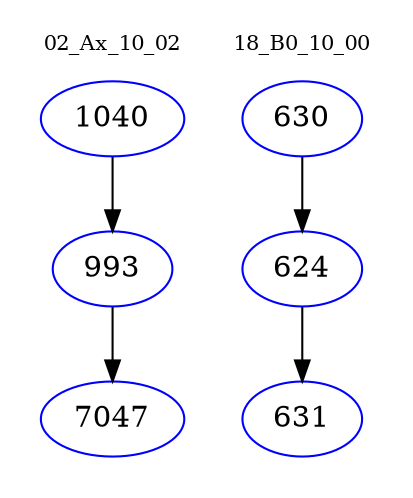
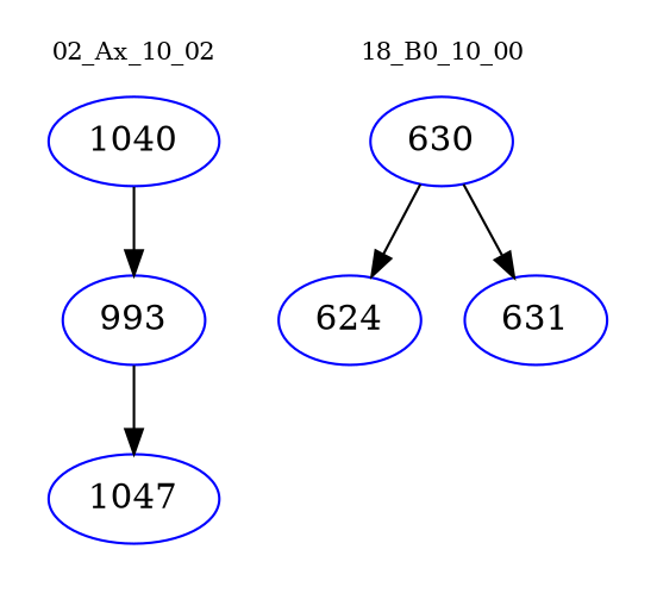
  digraph {
    node [color=blue]
    edge [color=black]
    n1 [label=1040]
    n2 [label=993]
-   n3 [label=7047]
+   n3 [label=1047]
    n4 [label=624]
    n5 [label=630]
    n6 [label=631]
    subgraph cluster_1 {
      color=white
      fontsize=10
      label="02_Ax_10_02"
      n1
      n2
      n3
    }
    subgraph cluster_2 {
      color=white
      fontsize=10
      label="18_B0_10_00"
      n4
      n5
      n6
    }
    n1 -> n2
    n2 -> n3
-   n4 -> n6
+   n5 -> n6
    n5 -> n4
  }
